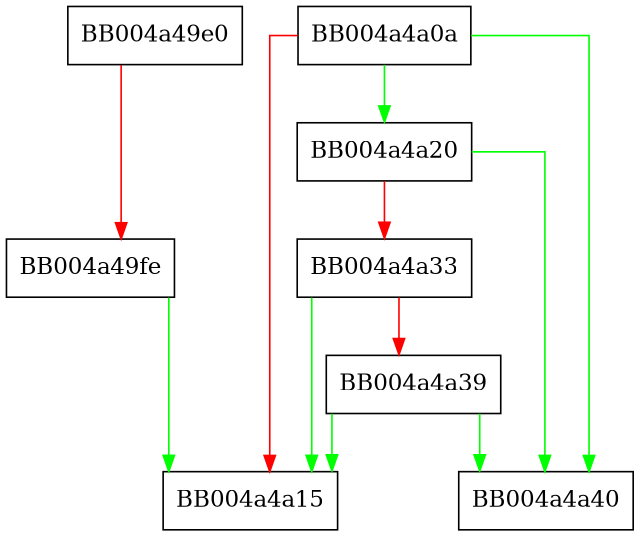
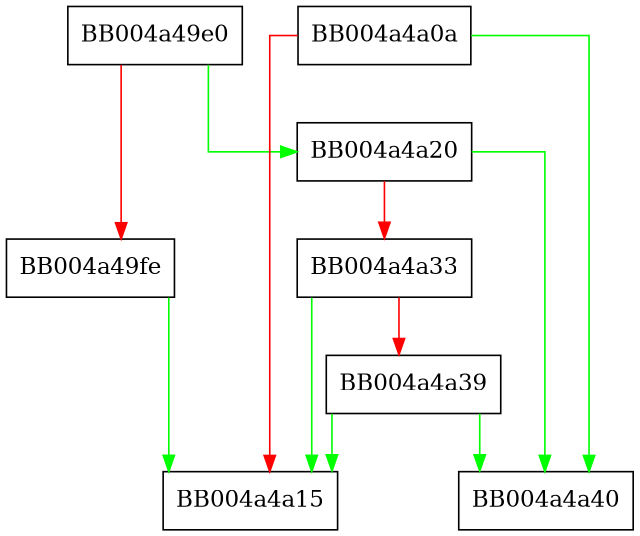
  digraph {
    splines=ortho
    node [shape=box]
    edge [color=green]
    BB004a49e0
    BB004a4a20
    BB004a49fe
    BB004a4a40
    BB004a4a33
    BB004a4a15
    BB004a4a39
    BB004a4a0a
-   BB004a4a0a -> BB004a4a20
+   BB004a49e0 -> BB004a4a20
    BB004a49e0 -> BB004a49fe [color=red]
    BB004a4a20 -> BB004a4a40
    BB004a4a20 -> BB004a4a33 [color=red]
    BB004a49fe -> BB004a4a15
    BB004a4a33 -> BB004a4a15
    BB004a4a33 -> BB004a4a39 [color=red]
    BB004a4a39 -> BB004a4a40
    BB004a4a39 -> BB004a4a15
    BB004a4a0a -> BB004a4a40
    BB004a4a0a -> BB004a4a15 [color=red]
  }
